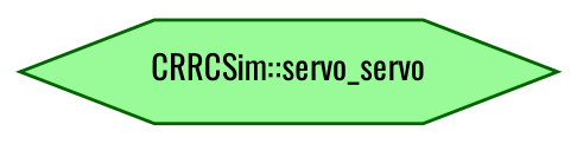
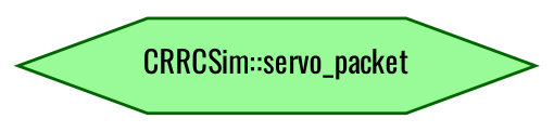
  digraph {
    rankdir=LR
    fontname=Oswald
-   n1 [color=darkgreen fillcolor=palegreen fontname=Oswald fontsize=10 height=0.2 label="CRRCSim::servo_servo" shape=hexagon style=filled width=0.4]
+   n1 [color=darkgreen fillcolor=palegreen fontname=Oswald fontsize=10 height=0.2 label="CRRCSim::servo_packet" shape=hexagon style=filled width=0.4]
  }
